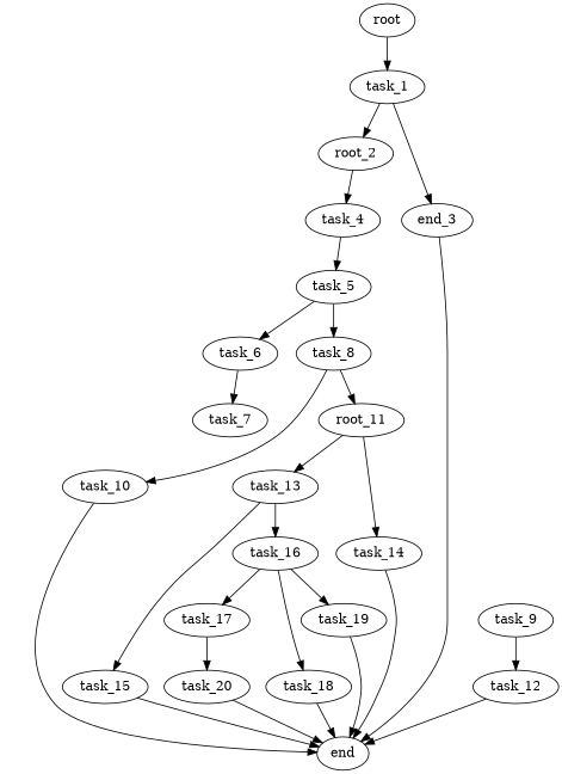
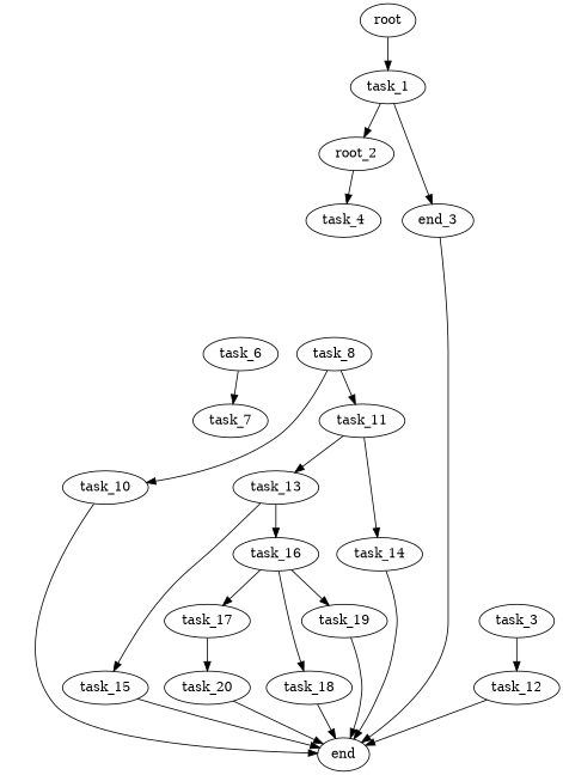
  digraph {
    root
    task_1
    n3 [label=root_2]
    n4 [label=end_3]
    task_4
    end
-   task_5
    task_6
    task_8
    task_7
    task_10
-   task_11 [label=root_11]
-   task_9
+   task_11
+   task_9 [label=task_3]
    task_12
    task_13
    task_14
    task_15
    task_16
    task_17
    task_18
    task_19
    task_20
    root -> task_1
    task_1 -> n3
    task_1 -> n4
    n3 -> task_4
    n4 -> end
-   task_4 -> task_5
-   task_5 -> task_6
-   task_5 -> task_8
    task_6 -> task_7
    task_8 -> task_10
    task_8 -> task_11
    task_10 -> end
    task_11 -> task_13
    task_11 -> task_14
    task_9 -> task_12
    task_12 -> end
    task_13 -> task_15
    task_13 -> task_16
    task_14 -> end
    task_15 -> end
    task_16 -> task_17
    task_16 -> task_18
    task_16 -> task_19
    task_17 -> task_20
    task_18 -> end
    task_19 -> end
    task_20 -> end
  }
